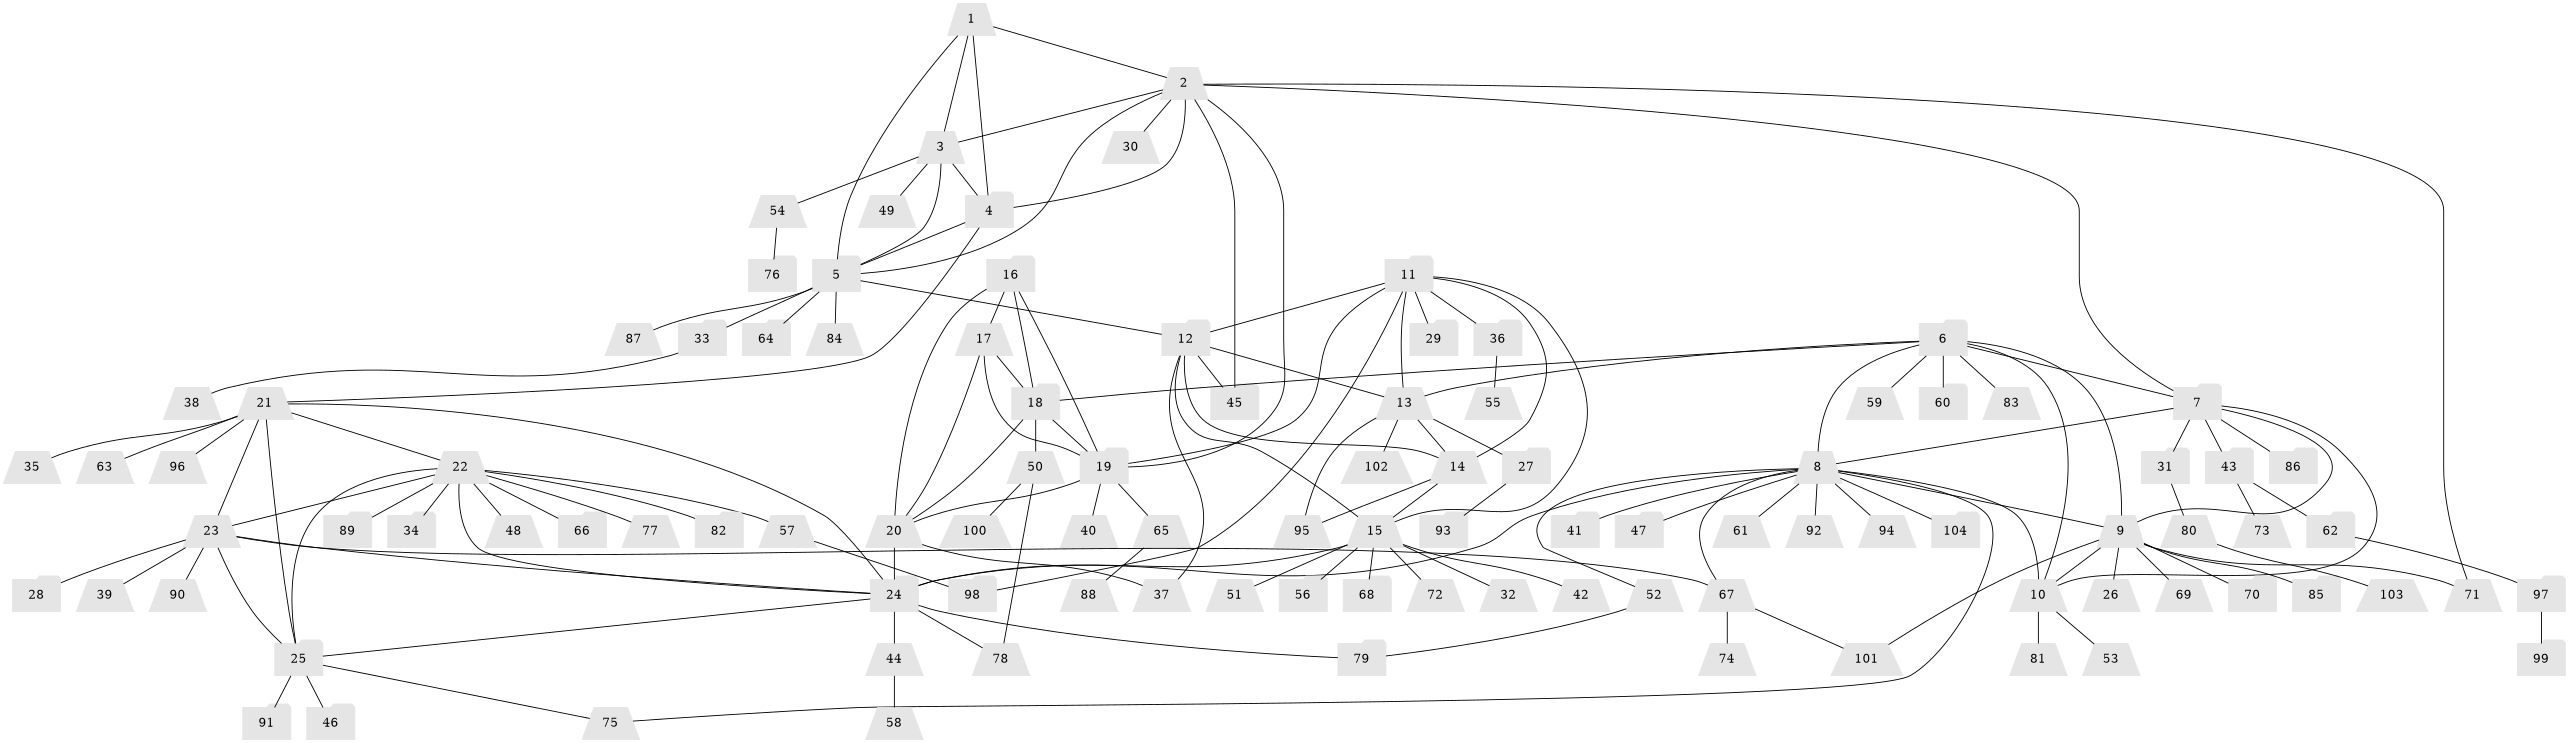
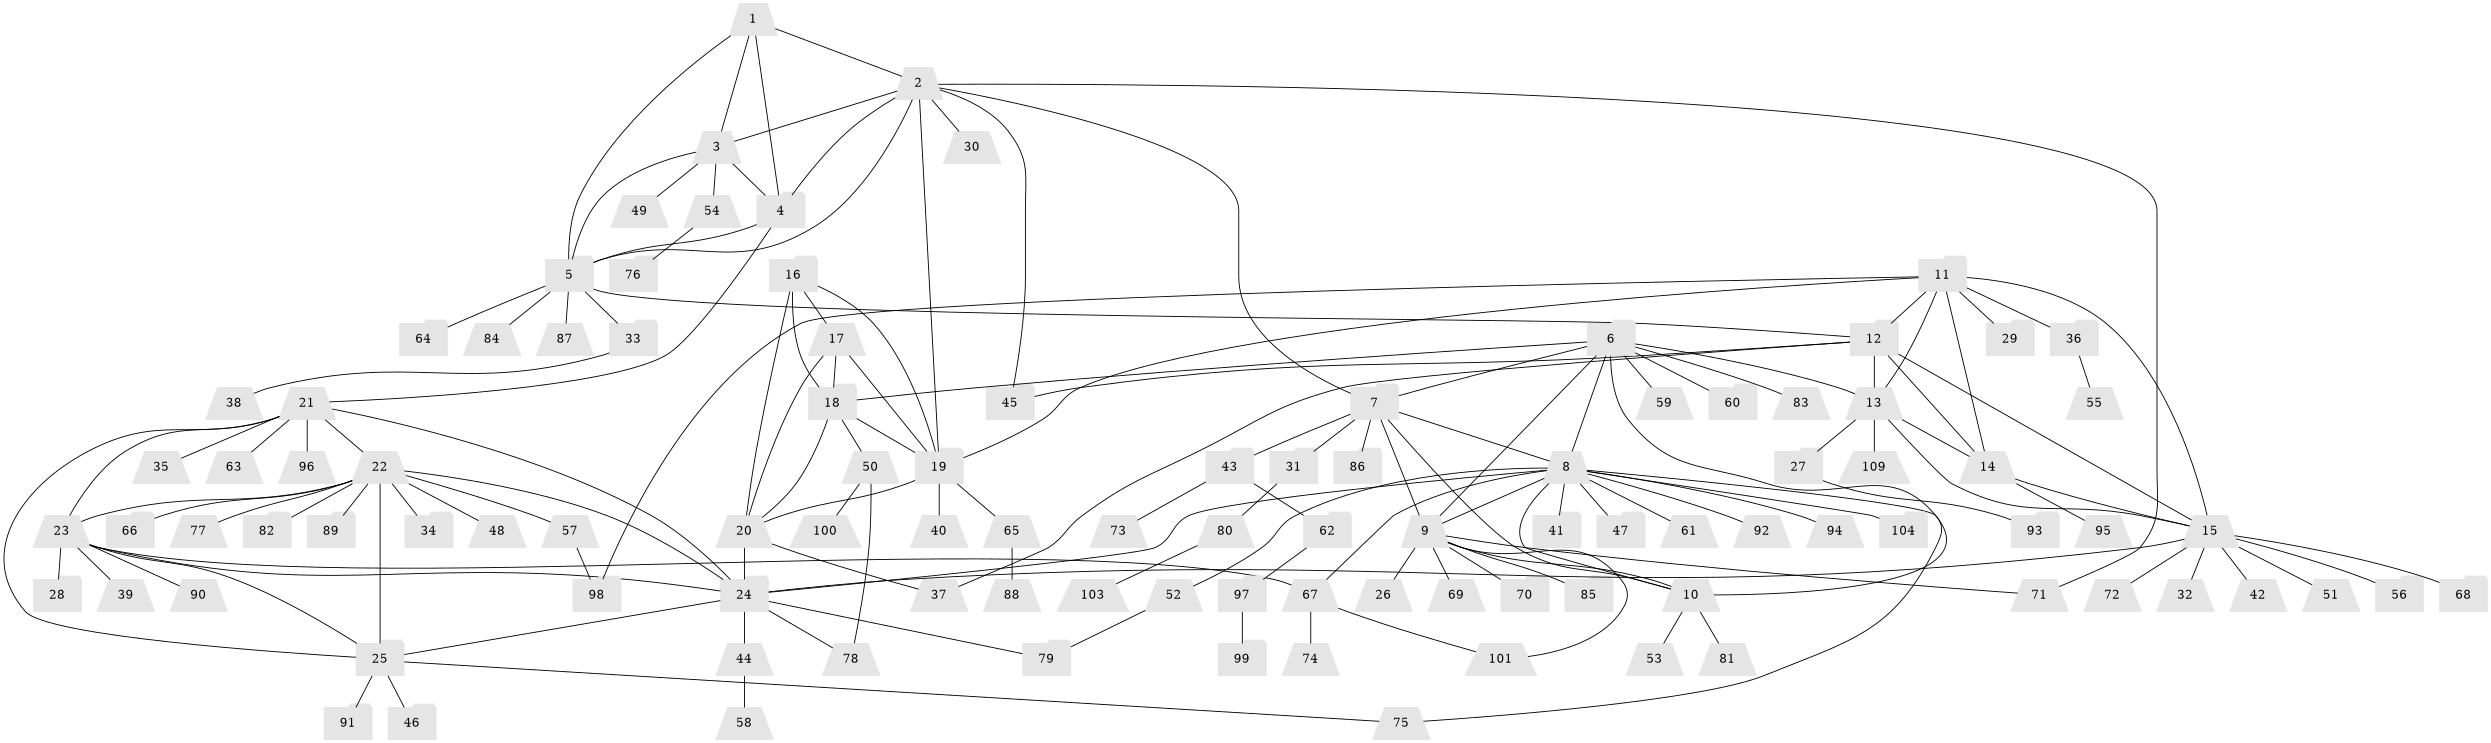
  graph {
    node [color=gray90 shape=trapezium style=filled]
    1
    2
    3
    4 [shape=folder]
    5 [shape=folder]
    7 [shape=folder]
    19 [shape=folder]
    30
    45 [shape=folder]
    71
    49
    54
    21
    12 [shape=folder]
    33 [shape=folder]
    64 [shape=folder]
    84
    87
    8
    9
    10
    31 [shape=folder]
    43 [shape=folder]
    86 [shape=folder]
    20
    40
    65
    76 [shape=folder]
    24 [shape=folder]
    22
    23
    25 [shape=folder]
    35
    63
    96
    13
    14
    15
    37
    38
    6 [shape=folder]
    18 [shape=folder]
    59
    60 [shape=folder]
    83
    41 [shape=folder]
    47 [shape=folder]
    52
    61
    67
    75
    92
    94
    104 [shape=folder]
    26
    69
    70 [shape=folder]
    85 [shape=folder]
    101
    53
    81
    27 [shape=folder]
-   102
+   102 [label=109]
    50
    80
    62 [shape=folder]
    73
    44
    78
    79 [shape=folder]
    74
    11 [shape=folder]
    29 [shape=folder]
    36 [shape=folder]
    98 [shape=folder]
    95
    32
    42
    51
    56 [shape=folder]
    68 [shape=folder]
    72
    55
    93 [shape=folder]
    16 [shape=folder]
    17
    100
    88
    34 [shape=folder]
    48
    57
    66 [shape=folder]
    77
    82 [shape=folder]
    89 [shape=folder]
    28 [shape=folder]
    39
    90
    46 [shape=folder]
    91 [shape=folder]
    58
    103
    97 [shape=folder]
    99 [shape=folder]
    1 -- 2
    1 -- 3
    1 -- 4
    1 -- 5
    2 -- 3
    2 -- 4
    2 -- 5
    2 -- 7
    2 -- 19
    2 -- 30
    2 -- 45
    2 -- 71
    3 -- 4
    3 -- 5
    3 -- 49
    3 -- 54
    4 -- 5
    4 -- 21
    5 -- 12
    5 -- 33
    5 -- 64
    5 -- 84
    5 -- 87
    7 -- 8
    7 -- 9
    7 -- 10
    7 -- 31
    7 -- 43
    7 -- 86
    19 -- 20
    19 -- 40
    19 -- 65
    54 -- 76
    21 -- 24
    21 -- 22
    21 -- 23
    21 -- 25
    21 -- 35
    21 -- 63
    21 -- 96
    12 -- 45
    12 -- 13
    12 -- 14
    12 -- 15
    12 -- 37
    33 -- 38
    8 -- 9
    8 -- 10
    8 -- 24
    8 -- 41
    8 -- 47
    8 -- 52
    8 -- 61
    8 -- 67
    8 -- 75
    8 -- 92
    8 -- 94
    8 -- 104
    9 -- 71
    9 -- 10
    9 -- 26
    9 -- 69
    9 -- 70
    9 -- 85
    9 -- 101
    10 -- 53
    10 -- 81
    31 -- 80
    43 -- 62
    43 -- 73
    20 -- 24
    20 -- 37
    65 -- 88
    24 -- 25
    24 -- 44
    24 -- 78
    24 -- 79
    22 -- 24
    22 -- 23
    22 -- 25
    22 -- 34
    22 -- 48
    22 -- 57
    22 -- 66
    22 -- 77
    22 -- 82
    22 -- 89
    23 -- 24
    23 -- 25
    23 -- 67
    23 -- 28
    23 -- 39
    23 -- 90
    25 -- 75
    25 -- 46
    25 -- 91
    13 -- 14
-   13 -- 95
+   13 -- 15
    13 -- 27
    13 -- 102
    14 -- 15
    14 -- 95
    15 -- 24
    15 -- 32
    15 -- 42
    15 -- 51
    15 -- 56
    15 -- 68
    15 -- 72
    6 -- 7
    6 -- 8
    6 -- 9
    6 -- 10
    6 -- 13
    6 -- 18
    6 -- 59
    6 -- 60
    6 -- 83
    18 -- 19
    18 -- 20
    18 -- 50
    52 -- 79
    67 -- 101
    67 -- 74
    27 -- 93
    50 -- 78
    50 -- 100
    80 -- 103
    62 -- 97
    44 -- 58
    11 -- 19
    11 -- 12
    11 -- 13
    11 -- 14
    11 -- 15
    11 -- 29
    11 -- 36
    11 -- 98
    36 -- 55
    16 -- 19
    16 -- 20
    16 -- 18
    16 -- 17
    17 -- 19
    17 -- 20
    17 -- 18
    57 -- 98
    97 -- 99
  }
